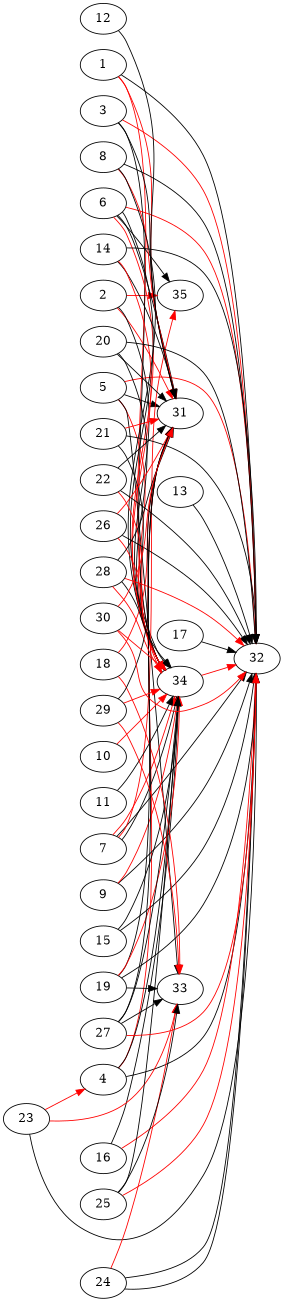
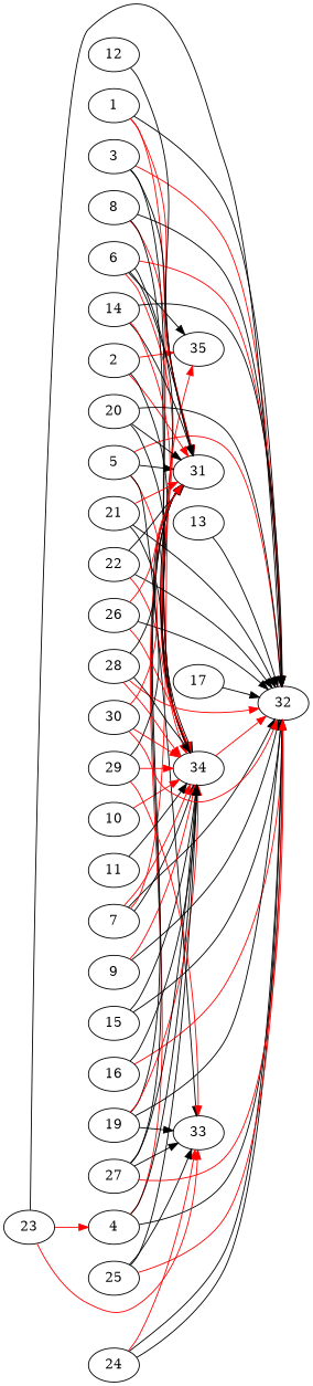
  digraph {
    rankdir=LR
    node [alpha=0.01]
    edge [color=black]
    1 [alpha=0.19 expect_size=51516416]
    31 [alpha=0.14 expect_size=27697152]
    32 [alpha=0.09 expect_size=13809664]
    34 [alpha=0.04 expect_size=16546816]
    2 [alpha=0.18 expect_size=34390016]
    35 [alpha=0.06 expect_size=28910592]
    3 [expect_size=44168192]
    4 [alpha=0.00 expect_size=9240576]
    5 [alpha=0.15 expect_size=10065920]
    33 [alpha=0.12 expect_size=44303360]
    6 [alpha=0.03 expect_size=16406528]
    7 [alpha=0.13 expect_size=27588608]
    8 [alpha=0.19 expect_size=36281344]
    9 [alpha=0.15 expect_size=11027456]
    10 [alpha=0.13 expect_size=15255552]
    11 [alpha=0.17 expect_size=32257024]
    12 [alpha=0.15 expect_size=29523968]
    13 [alpha=0.10 expect_size=24002560]
    14 [expect_size=27462656]
    15 [alpha=0.17 expect_size=27544576]
    16 [expect_size=15427584]
    17 [alpha=0.17 expect_size=22987776]
-   18 [alpha=0.14 expect_size=6274048]
    19 [expect_size=51588096]
    20 [alpha=0.08 expect_size=39745536]
    21 [alpha=0.14 expect_size=24300544]
    22 [alpha=0.13 expect_size=17980416]
    23 [alpha=0.08 expect_size=6886400]
    24 [alpha=0.05 expect_size=31005696]
    25 [alpha=0.04 expect_size=34245632]
    26 [alpha=0.08 expect_size=26619904]
    27 [expect_size=28320768]
    28 [alpha=0.08 expect_size=21873664]
    29 [alpha=0.17 expect_size=7715840]
    30 [alpha=0.10 expect_size=9633792]
    1 -> 31 [color=red]
    1 -> 32
    1 -> 34 [color=red]
    34 -> 32 [color=red]
    2 -> 31 [color=red]
    2 -> 34
    2 -> 35 [color=red]
    3 -> 31
    3 -> 32 [color=red]
    3 -> 34
    4 -> 31 [color=red]
    4 -> 32
    4 -> 34
    5 -> 31
    5 -> 32 [color=red]
    5 -> 34 [color=red]
    5 -> 33
    6 -> 31
    6 -> 32 [color=red]
    6 -> 34 [color=red]
    6 -> 34
    6 -> 35
    7 -> 32
    7 -> 34
    7 -> 34 [color=red]
    7 -> 35 [color=red]
    8 -> 31 [color=red]
    8 -> 32
    8 -> 34
    9 -> 32
    9 -> 34 [color=red]
    10 -> 34 [color=red]
    11 -> 34
    12 -> 31
    13 -> 32
    14 -> 31
    14 -> 32
    14 -> 34 [color=red]
    15 -> 32
    15 -> 34
    16 -> 32 [color=red]
    16 -> 34
    17 -> 32
-   18 -> 31 [color=red]
-   18 -> 33 [color=red]
    19 -> 31
    19 -> 32
    19 -> 34 [color=red]
    19 -> 33
    20 -> 31
    20 -> 32
    20 -> 34
    21 -> 31 [color=red]
    21 -> 32
    21 -> 34
    22 -> 31
    22 -> 32
    22 -> 34 [color=red]
    23 -> 32
    23 -> 4 [color=red]
    23 -> 33 [color=red]
    24 -> 32
    24 -> 32
    24 -> 33 [color=red]
    25 -> 32 [color=red]
    25 -> 34
    25 -> 33
    26 -> 31 [color=red]
    26 -> 32
    26 -> 34 [color=red]
    27 -> 31
    27 -> 32 [color=red]
    27 -> 34
    27 -> 33
    28 -> 31
    28 -> 32 [color=red]
    28 -> 34 [color=red]
    28 -> 34
    29 -> 31
    29 -> 34 [color=red]
    29 -> 33 [color=red]
    30 -> 31 [color=red]
    30 -> 32 [color=red]
    30 -> 34 [color=red]
  }
